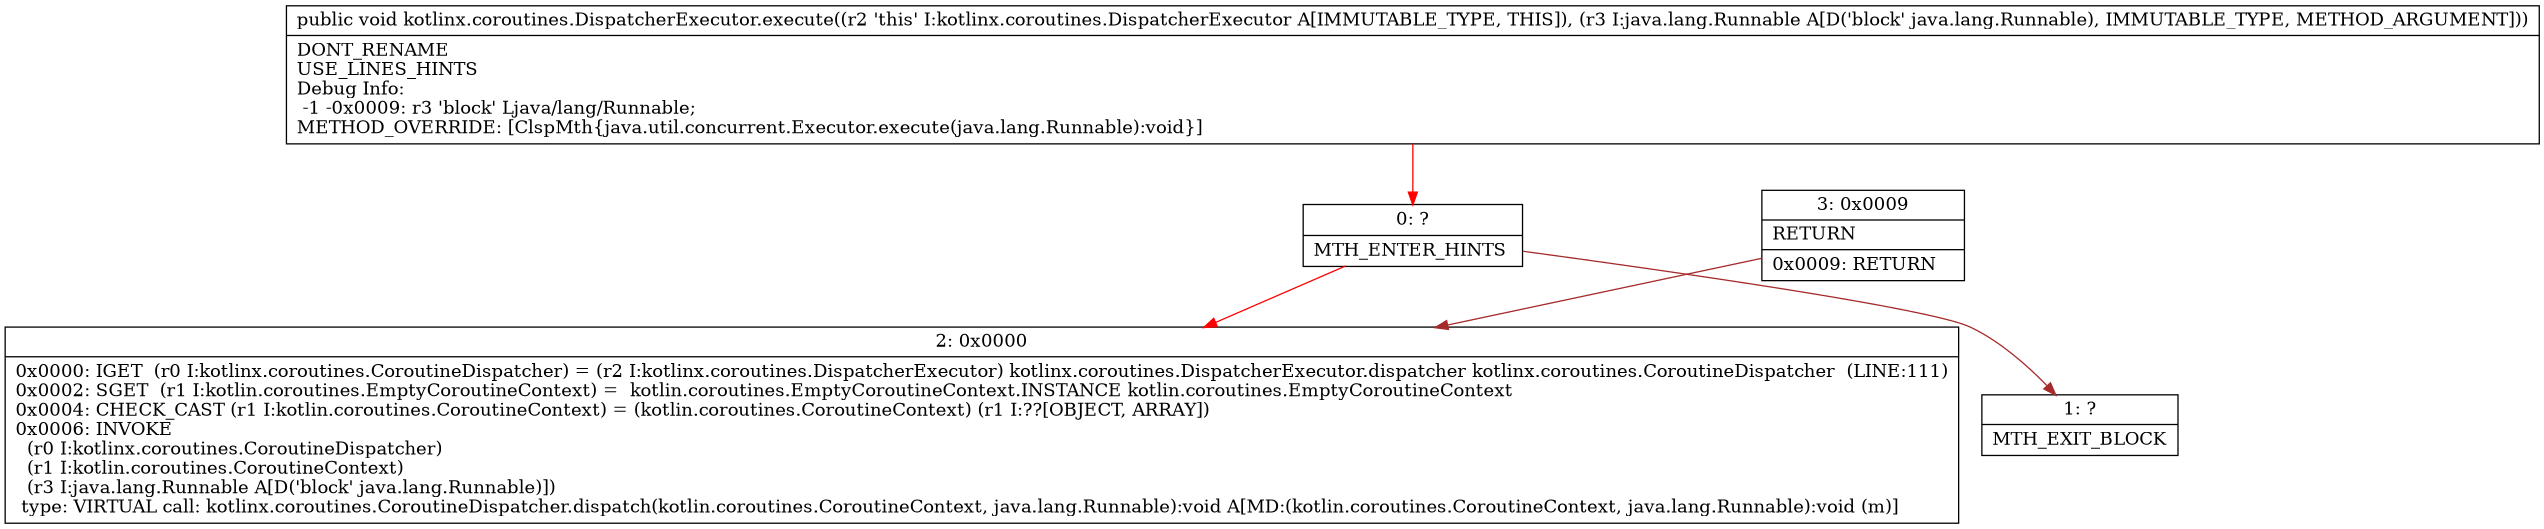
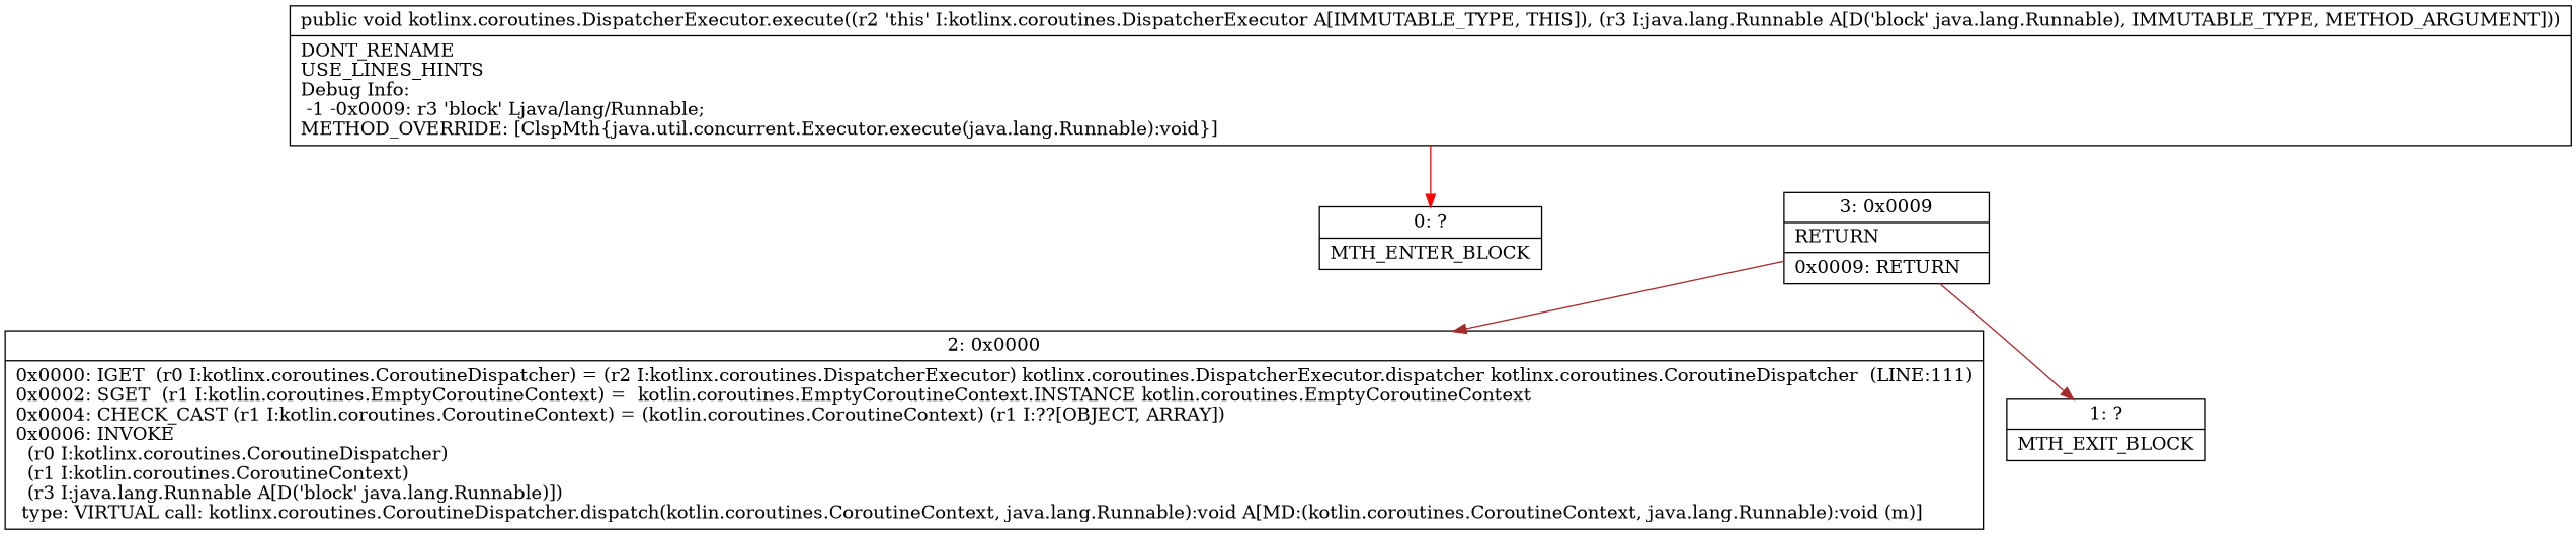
  digraph {
    node [shape=record]
    edge [color=red]
-   n1 [label="{0\:\ ?|MTH_ENTER_HINTS\l}"]
+   n1 [label="{0\:\ ?|MTH_ENTER_BLOCK\l}"]
    n2 [label="{2\:\ 0x0000|0x0000: IGET  (r0 I:kotlinx.coroutines.CoroutineDispatcher) = (r2 I:kotlinx.coroutines.DispatcherExecutor) kotlinx.coroutines.DispatcherExecutor.dispatcher kotlinx.coroutines.CoroutineDispatcher  (LINE:111)\l0x0002: SGET  (r1 I:kotlin.coroutines.EmptyCoroutineContext) =  kotlin.coroutines.EmptyCoroutineContext.INSTANCE kotlin.coroutines.EmptyCoroutineContext \l0x0004: CHECK_CAST (r1 I:kotlin.coroutines.CoroutineContext) = (kotlin.coroutines.CoroutineContext) (r1 I:??[OBJECT, ARRAY]) \l0x0006: INVOKE  \l  (r0 I:kotlinx.coroutines.CoroutineDispatcher)\l  (r1 I:kotlin.coroutines.CoroutineContext)\l  (r3 I:java.lang.Runnable A[D('block' java.lang.Runnable)])\l type: VIRTUAL call: kotlinx.coroutines.CoroutineDispatcher.dispatch(kotlin.coroutines.CoroutineContext, java.lang.Runnable):void A[MD:(kotlin.coroutines.CoroutineContext, java.lang.Runnable):void (m)]\l}"]
    n3 [label="{3\:\ 0x0009|RETURN\l|0x0009: RETURN   \l}"]
    n4 [label="{1\:\ ?|MTH_EXIT_BLOCK\l}"]
    n5 [label="{public void kotlinx.coroutines.DispatcherExecutor.execute((r2 'this' I:kotlinx.coroutines.DispatcherExecutor A[IMMUTABLE_TYPE, THIS]), (r3 I:java.lang.Runnable A[D('block' java.lang.Runnable), IMMUTABLE_TYPE, METHOD_ARGUMENT]))  | DONT_RENAME\lUSE_LINES_HINTS\lDebug Info:\l  \-1 \-0x0009: r3 'block' Ljava\/lang\/Runnable;\lMETHOD_OVERRIDE: [ClspMth\{java.util.concurrent.Executor.execute(java.lang.Runnable):void\}]\l}"]
-   n1 -> n2
    n3 -> n2 [color=brown]
-   n1 -> n4 [color=brown]
+   n3 -> n4 [color=brown]
    n5 -> n1
  }
